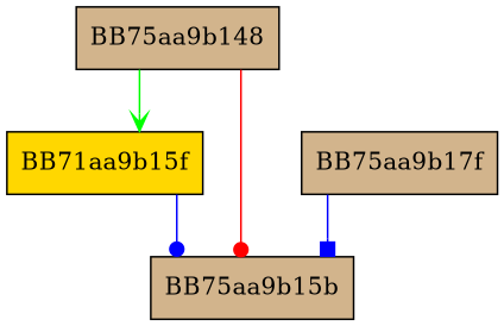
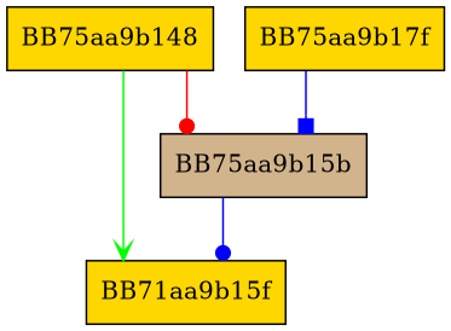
  digraph {
    splines=ortho
    node [fillcolor=gold shape=box style=filled]
    edge [arrowhead=dot color=blue]
    n1 [label=BB71aa9b15f]
-   BB75aa9b148 [fillcolor=tan]
+   BB75aa9b148
    BB75aa9b15b [fillcolor=tan]
-   BB75aa9b17f [fillcolor=tan]
-   n1 -> BB75aa9b15b
+   BB75aa9b17f
+   BB75aa9b15b -> n1
    BB75aa9b148 -> n1 [arrowhead=vee color=green]
    BB75aa9b148 -> BB75aa9b15b [color=red]
    BB75aa9b17f -> BB75aa9b15b [arrowhead=box]
  }
